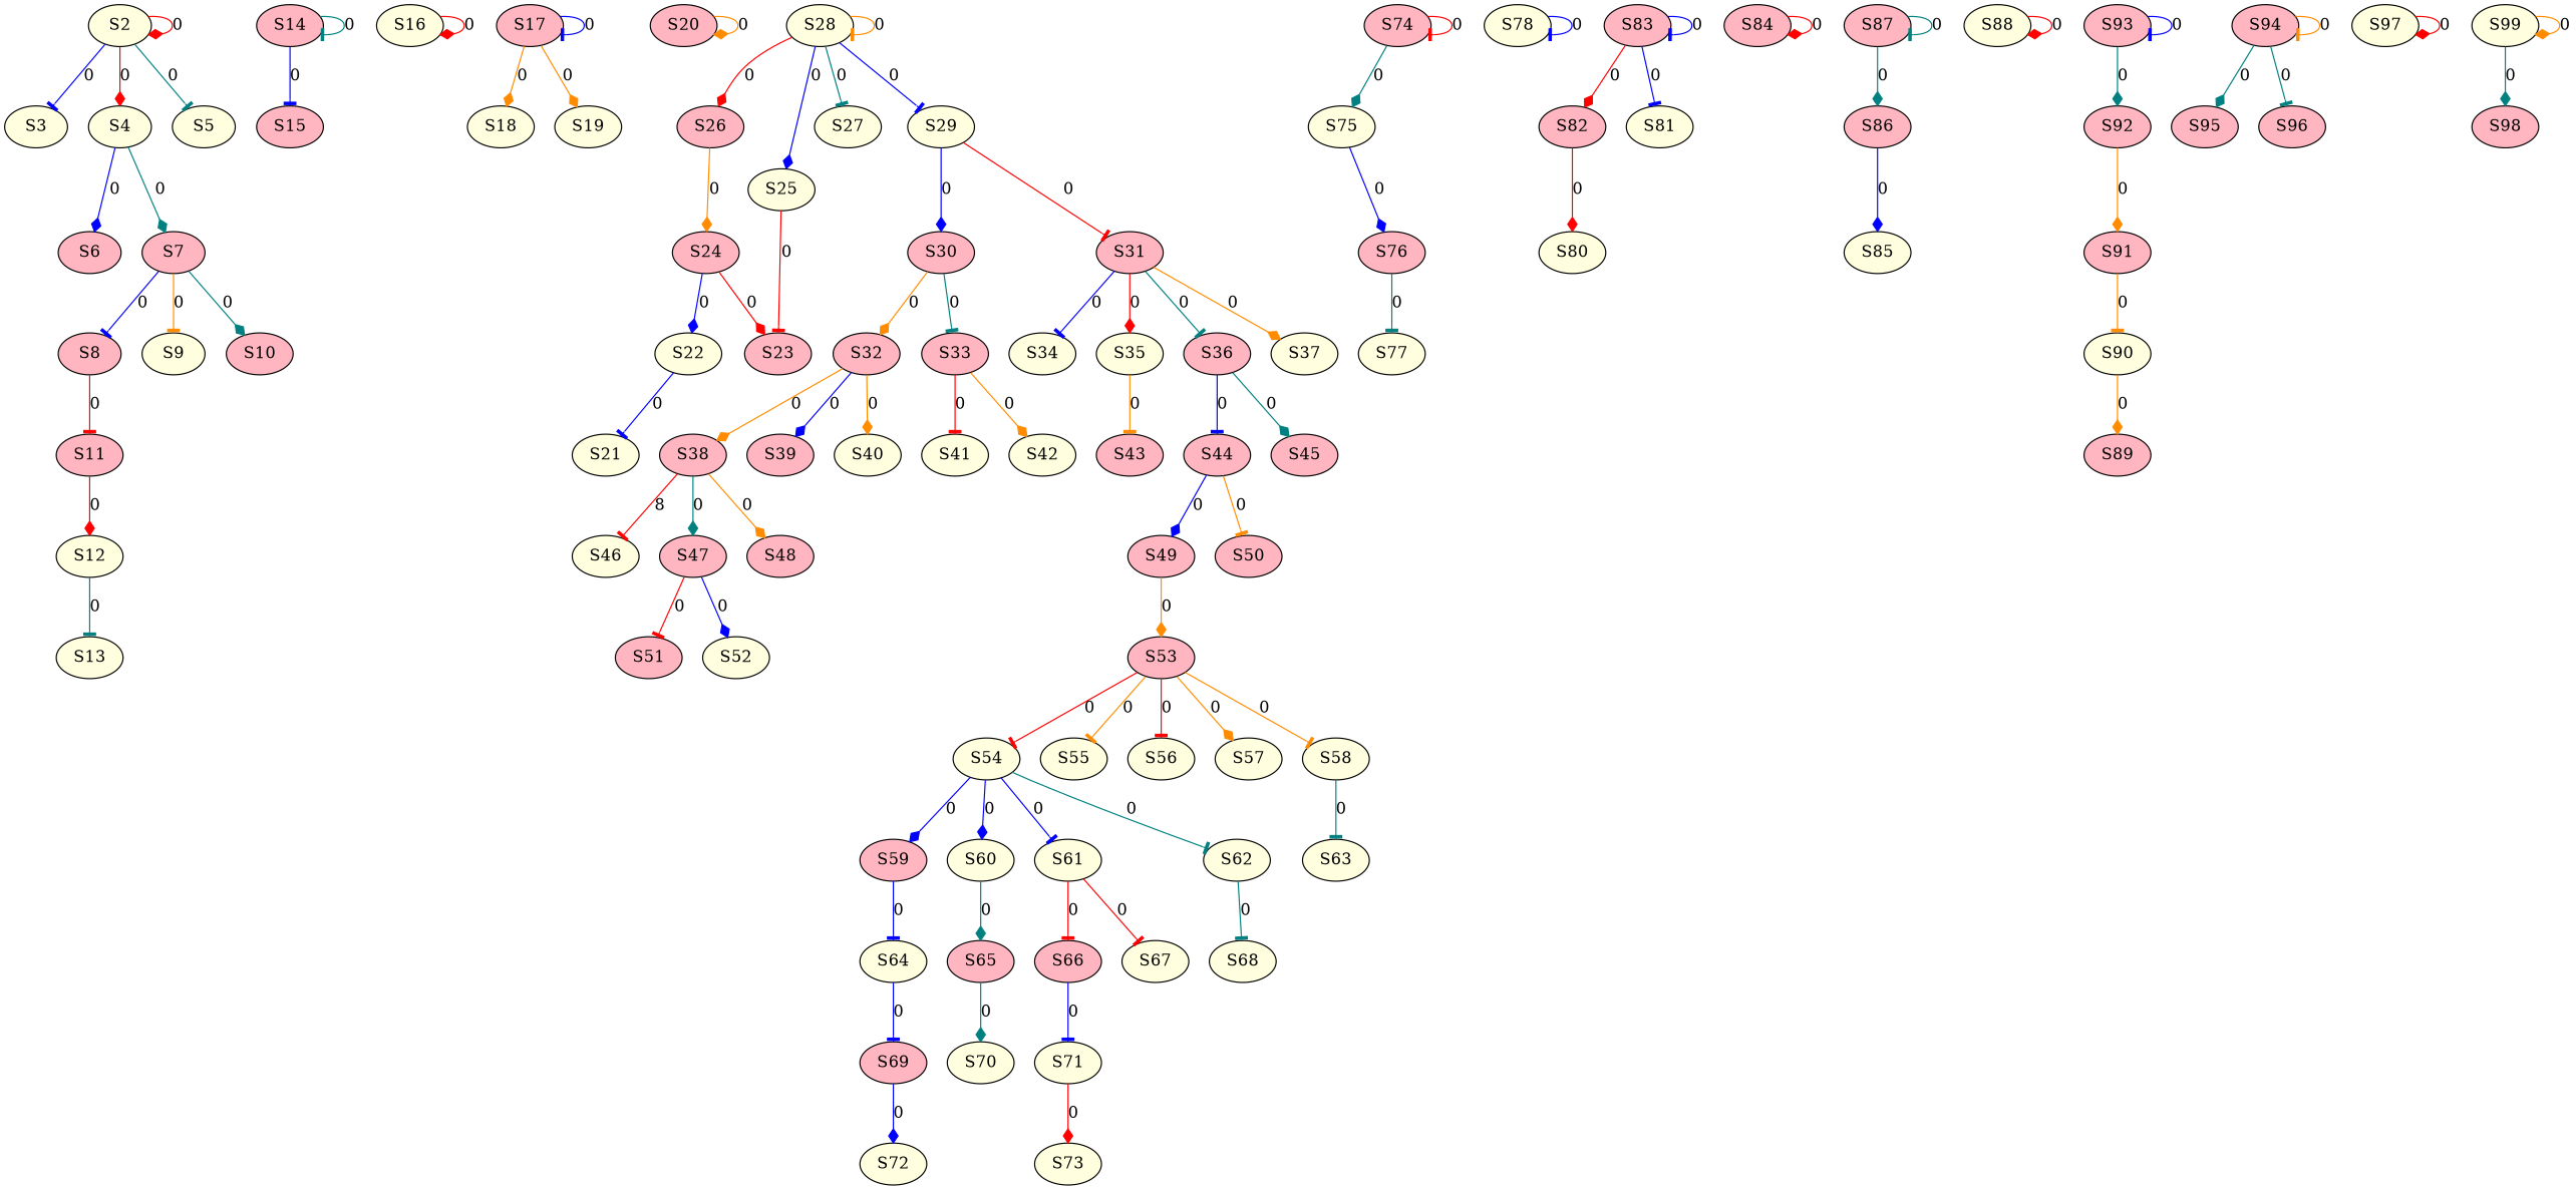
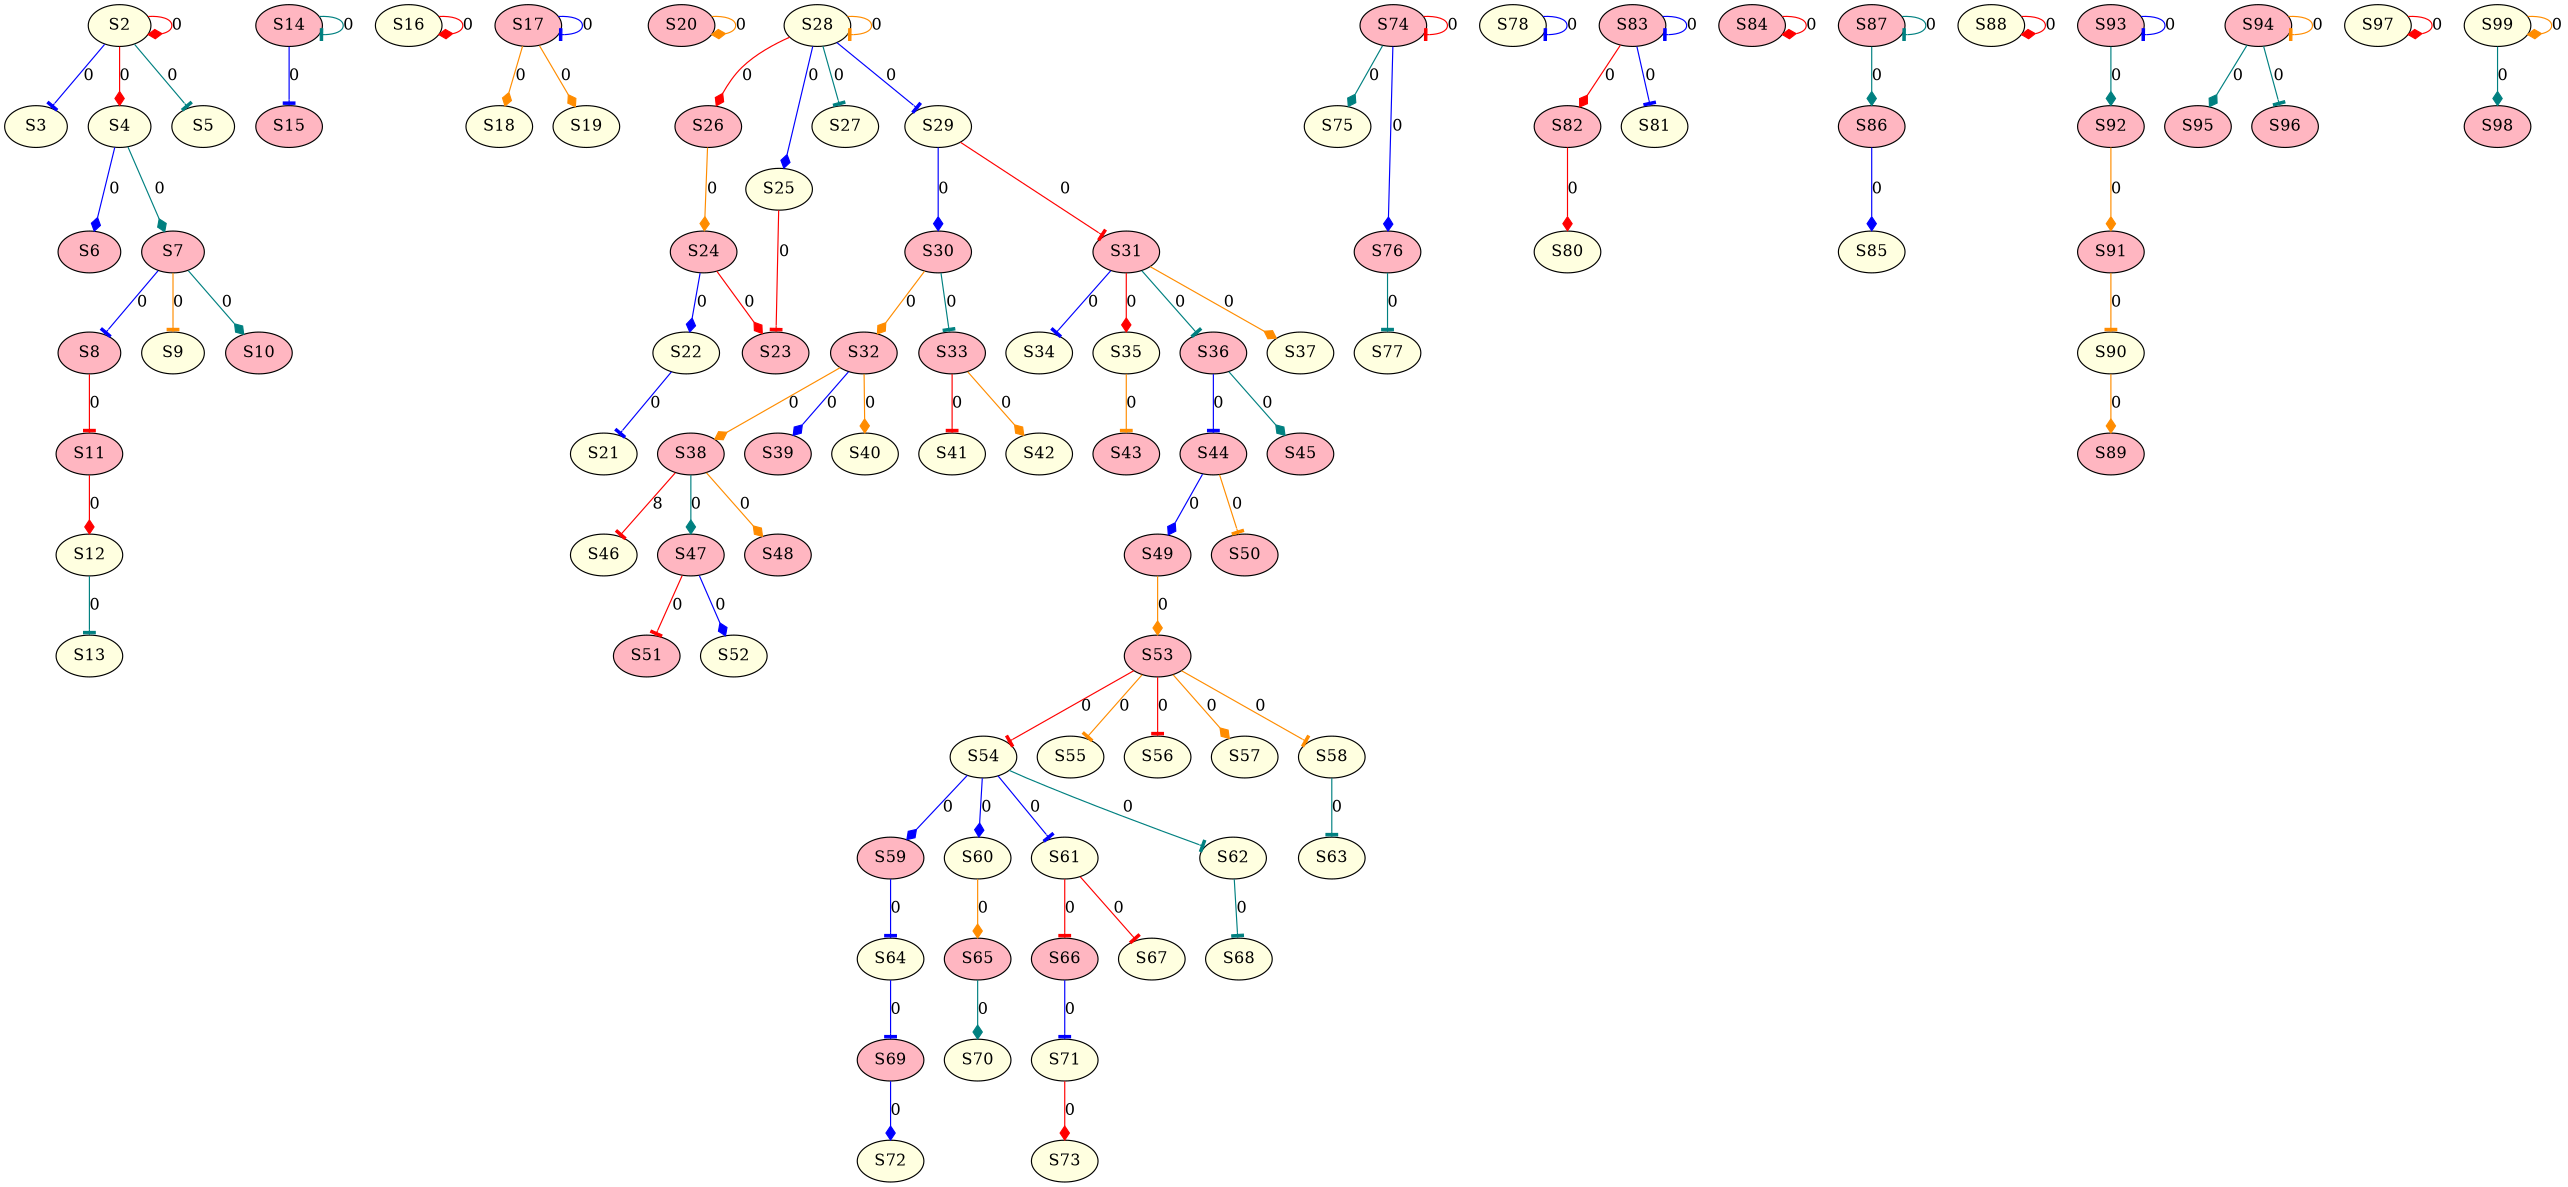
  strict digraph {
    node [fillcolor=lightyellow style=filled]
    edge [arrowhead=diamond color=blue]
    S2
    S3
    S4
    S5
    S6 [fillcolor=lightpink]
    S7 [fillcolor=lightpink]
    S8 [fillcolor=lightpink]
    S9
    S10 [fillcolor=lightpink]
    S11 [fillcolor=lightpink]
    S12
    S13
    S14 [fillcolor=lightpink]
    S15 [fillcolor=lightpink]
    S16
    S17 [fillcolor=lightpink]
    S18
    S19
    S20 [fillcolor=lightpink]
    S22
    S21
    S24 [fillcolor=lightpink]
    S23 [fillcolor=lightpink]
    S26 [fillcolor=lightpink]
    S28
    S25
    S27
    S29
    S30 [fillcolor=lightpink]
    S31 [fillcolor=lightpink]
    S32 [fillcolor=lightpink]
    S33 [fillcolor=lightpink]
    S34
    S35
    S36 [fillcolor=lightpink]
    S37
    S38 [fillcolor=lightpink]
    S39 [fillcolor=lightpink]
    S40
    S41
    S42
    S43 [fillcolor=lightpink]
    S44 [fillcolor=lightpink]
    S45 [fillcolor=lightpink]
    S46
    S47 [fillcolor=lightpink]
    S48 [fillcolor=lightpink]
    S49 [fillcolor=lightpink]
    S50 [fillcolor=lightpink]
    S51 [fillcolor=lightpink]
    S52
    S53 [fillcolor=lightpink]
    S54
    S55
    S56
    S57
    S58
    S59 [fillcolor=lightpink]
    S60
    S61
    S62
    S63
    S64
    S65 [fillcolor=lightpink]
    S66 [fillcolor=lightpink]
    S67
    S68
    S69 [fillcolor=lightpink]
    S70
    S71
    S72
    S73
    S74 [fillcolor=lightpink]
    S75
    S76 [fillcolor=lightpink]
    S77
    S78
    S82 [fillcolor=lightpink]
    S80
    S83 [fillcolor=lightpink]
    S81
    S84 [fillcolor=lightpink]
    S86 [fillcolor=lightpink]
    S85
    S87 [fillcolor=lightpink]
    S88
    S89 [fillcolor=lightpink]
    S90
    S91 [fillcolor=lightpink]
    S92 [fillcolor=lightpink]
    S93 [fillcolor=lightpink]
    S94 [fillcolor=lightpink]
    S95 [fillcolor=lightpink]
    S96 [fillcolor=lightpink]
    S97
    S99
    S98 [fillcolor=lightpink]
    S2 -> S2 [color=red label=0]
    S2 -> S3 [arrowhead=tee label=0]
    S2 -> S4 [color=red label=0]
    S2 -> S5 [arrowhead=tee color=teal label=0]
    S4 -> S6 [label=0]
    S4 -> S7 [color=teal label=0]
    S7 -> S8 [arrowhead=tee label=0]
    S7 -> S9 [arrowhead=tee color=darkorange label=0]
    S7 -> S10 [color=teal label=0]
    S8 -> S11 [arrowhead=tee color=red label=0]
    S11 -> S12 [color=red label=0]
    S12 -> S13 [arrowhead=tee color=teal label=0]
    S14 -> S14 [arrowhead=tee color=teal label=0]
    S14 -> S15 [arrowhead=tee label=0]
    S16 -> S16 [color=red label=0]
    S17 -> S17 [arrowhead=tee label=0]
    S17 -> S18 [color=darkorange label=0]
    S17 -> S19 [color=darkorange label=0]
    S20 -> S20 [color=darkorange label=0]
    S22 -> S21 [arrowhead=tee label=0]
    S24 -> S22 [label=0]
    S24 -> S23 [color=red label=0]
    S26 -> S24 [color=darkorange label=0]
    S28 -> S26 [color=red label=0]
    S28 -> S28 [arrowhead=tee color=darkorange label=0]
    S28 -> S25 [label=0]
    S28 -> S27 [arrowhead=tee color=teal label=0]
    S28 -> S29 [arrowhead=tee label=0]
    S25 -> S23 [arrowhead=tee color=red label=0]
    S29 -> S30 [label=0]
    S29 -> S31 [arrowhead=tee color=red label=0]
    S30 -> S32 [color=darkorange label=0]
    S30 -> S33 [arrowhead=tee color=teal label=0]
    S31 -> S34 [arrowhead=tee label=0]
    S31 -> S35 [color=red label=0]
    S31 -> S36 [arrowhead=tee color=teal label=0]
    S31 -> S37 [color=darkorange label=0]
    S32 -> S38 [color=darkorange label=0]
    S32 -> S39 [label=0]
    S32 -> S40 [color=darkorange label=0]
    S33 -> S41 [arrowhead=tee color=red label=0]
    S33 -> S42 [color=darkorange label=0]
    S35 -> S43 [arrowhead=tee color=darkorange label=0]
    S36 -> S44 [arrowhead=tee label=0]
    S36 -> S45 [color=teal label=0]
    S38 -> S46 [arrowhead=tee color=red label=8]
    S38 -> S47 [color=teal label=0]
    S38 -> S48 [color=darkorange label=0]
    S44 -> S49 [label=0]
    S44 -> S50 [arrowhead=tee color=darkorange label=0]
    S47 -> S51 [arrowhead=tee color=red label=0]
    S47 -> S52 [label=0]
    S49 -> S53 [color=darkorange label=0]
    S53 -> S54 [arrowhead=tee color=red label=0]
    S53 -> S55 [arrowhead=tee color=darkorange label=0]
    S53 -> S56 [arrowhead=tee color=red label=0]
    S53 -> S57 [color=darkorange label=0]
    S53 -> S58 [arrowhead=tee color=darkorange label=0]
    S54 -> S59 [label=0]
    S54 -> S60 [label=0]
    S54 -> S61 [arrowhead=tee label=0]
    S54 -> S62 [arrowhead=tee color=teal label=0]
    S58 -> S63 [arrowhead=tee color=teal label=0]
    S59 -> S64 [arrowhead=tee label=0]
-   S60 -> S65 [color=teal label=0]
+   S60 -> S65 [color=darkorange label=0]
    S61 -> S66 [arrowhead=tee color=red label=0]
    S61 -> S67 [arrowhead=tee color=red label=0]
    S62 -> S68 [arrowhead=tee color=teal label=0]
    S64 -> S69 [arrowhead=tee label=0]
    S65 -> S70 [color=teal label=0]
    S66 -> S71 [arrowhead=tee label=0]
    S69 -> S72 [label=0]
    S71 -> S73 [color=red label=0]
    S74 -> S74 [arrowhead=tee color=red label=0]
    S74 -> S75 [color=teal label=0]
-   S75 -> S76 [label=0]
+   S74 -> S76 [label=0]
    S76 -> S77 [arrowhead=tee color=teal label=0]
    S78 -> S78 [arrowhead=tee label=0]
    S82 -> S80 [color=red label=0]
    S83 -> S82 [color=red label=0]
    S83 -> S83 [arrowhead=tee label=0]
    S83 -> S81 [arrowhead=tee label=0]
    S84 -> S84 [color=red label=0]
    S86 -> S85 [label=0]
    S87 -> S86 [color=teal label=0]
    S87 -> S87 [arrowhead=tee color=teal label=0]
    S88 -> S88 [color=red label=0]
    S90 -> S89 [color=darkorange label=0]
    S91 -> S90 [arrowhead=tee color=darkorange label=0]
    S92 -> S91 [color=darkorange label=0]
    S93 -> S92 [color=teal label=0]
    S93 -> S93 [arrowhead=tee label=0]
    S94 -> S94 [arrowhead=tee color=darkorange label=0]
    S94 -> S95 [color=teal label=0]
    S94 -> S96 [arrowhead=tee color=teal label=0]
    S97 -> S97 [color=red label=0]
    S99 -> S99 [color=darkorange label=0]
    S99 -> S98 [color=teal label=0]
  }
